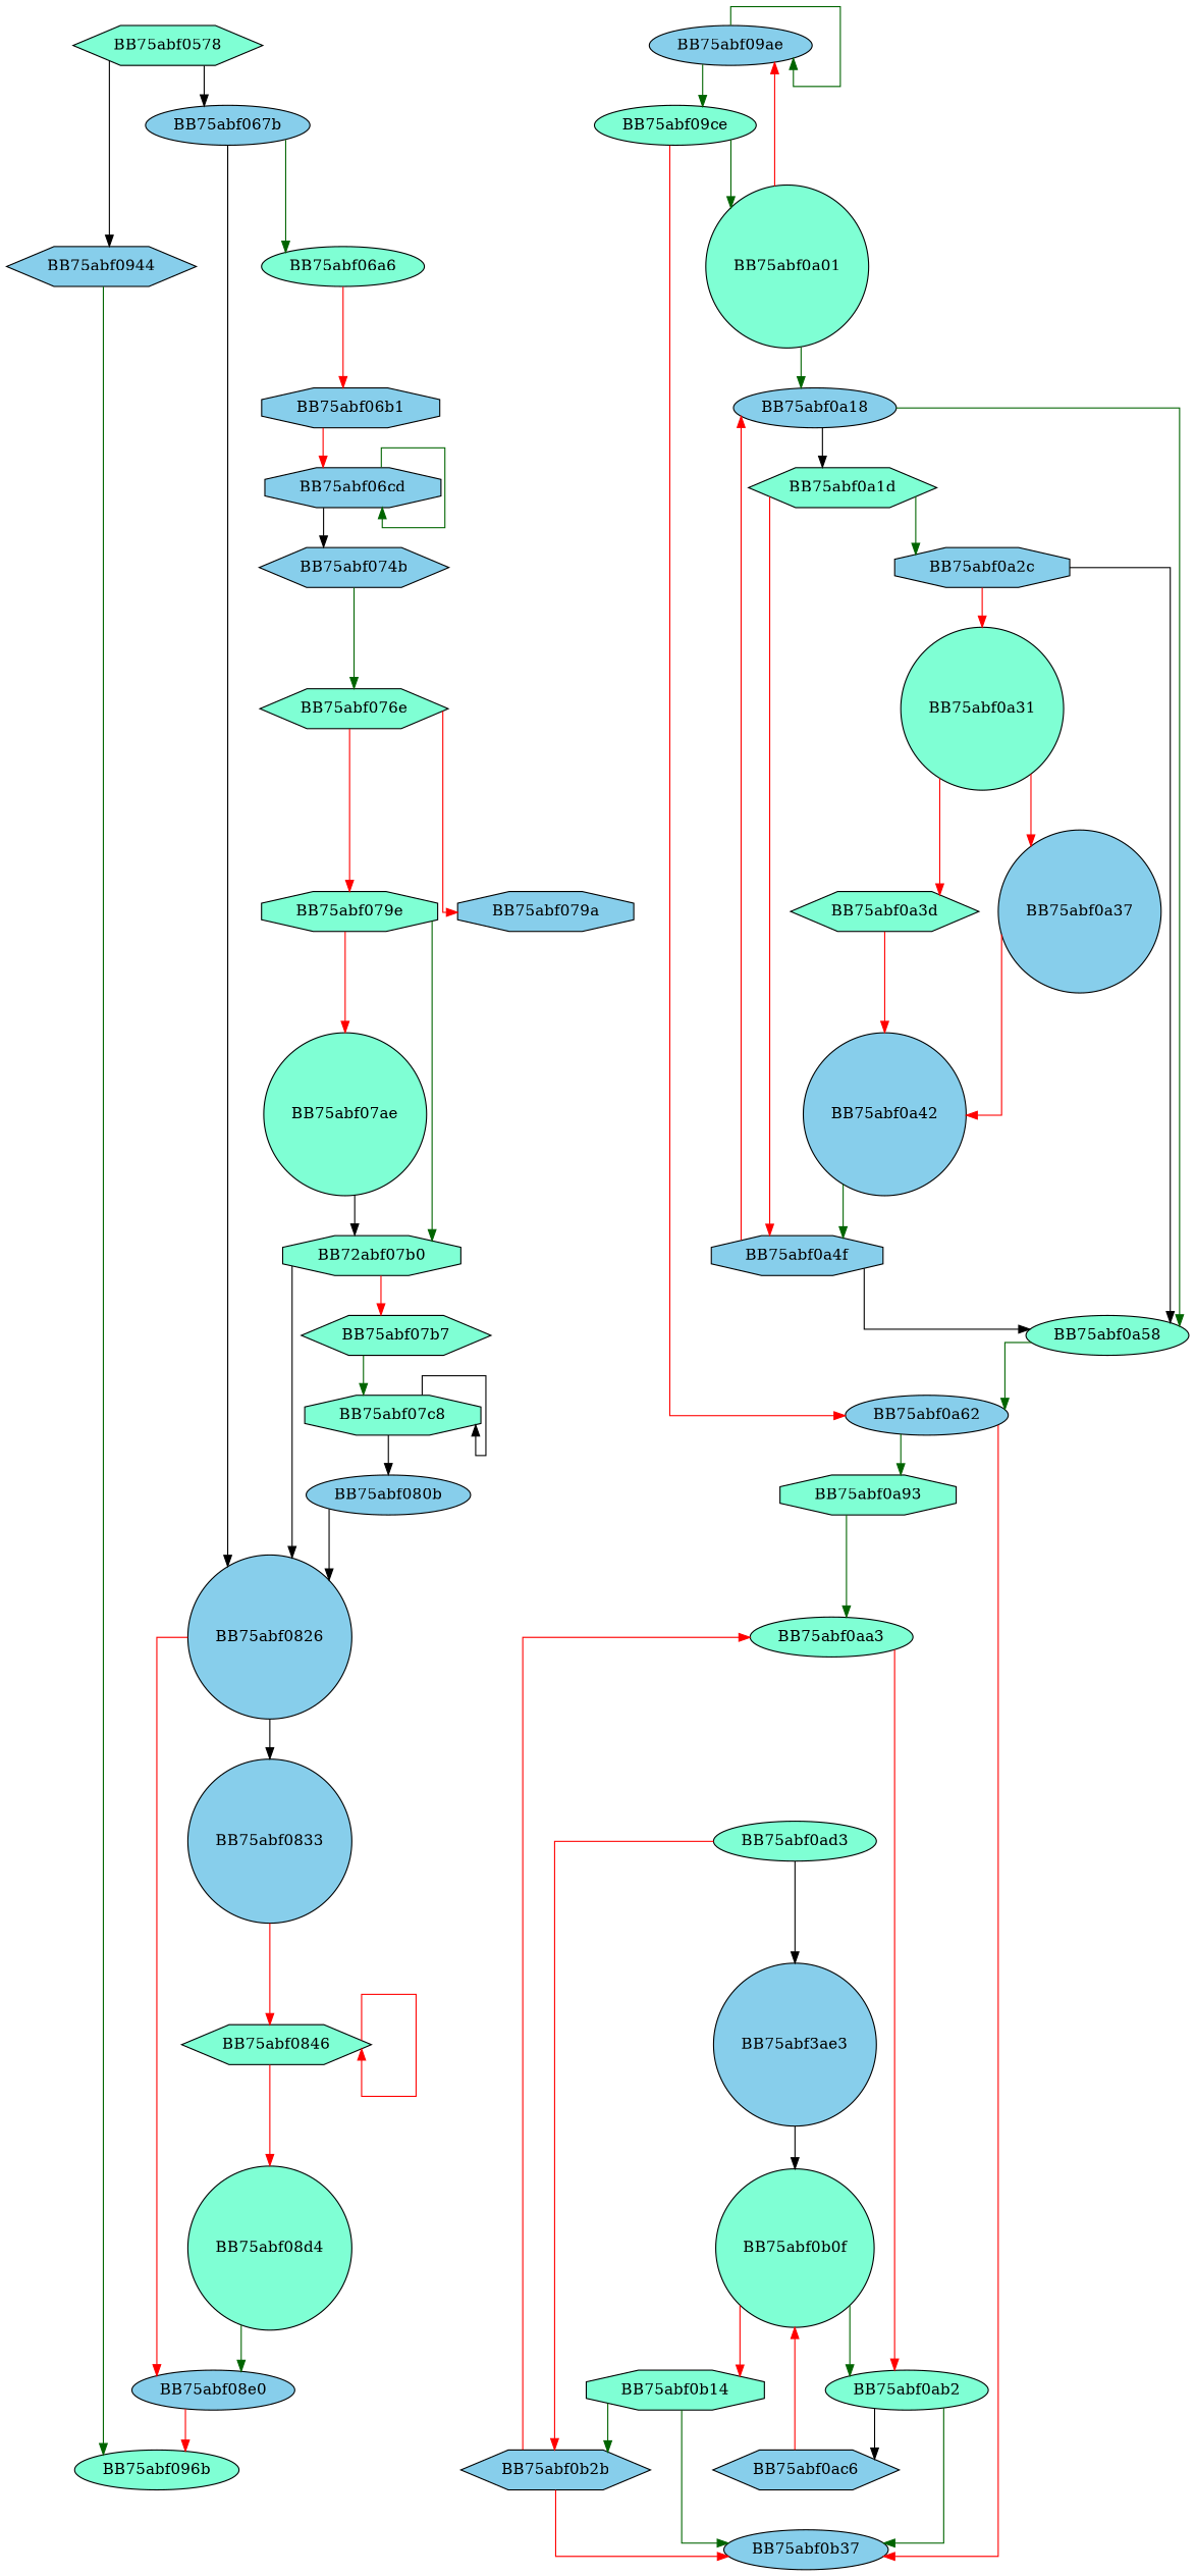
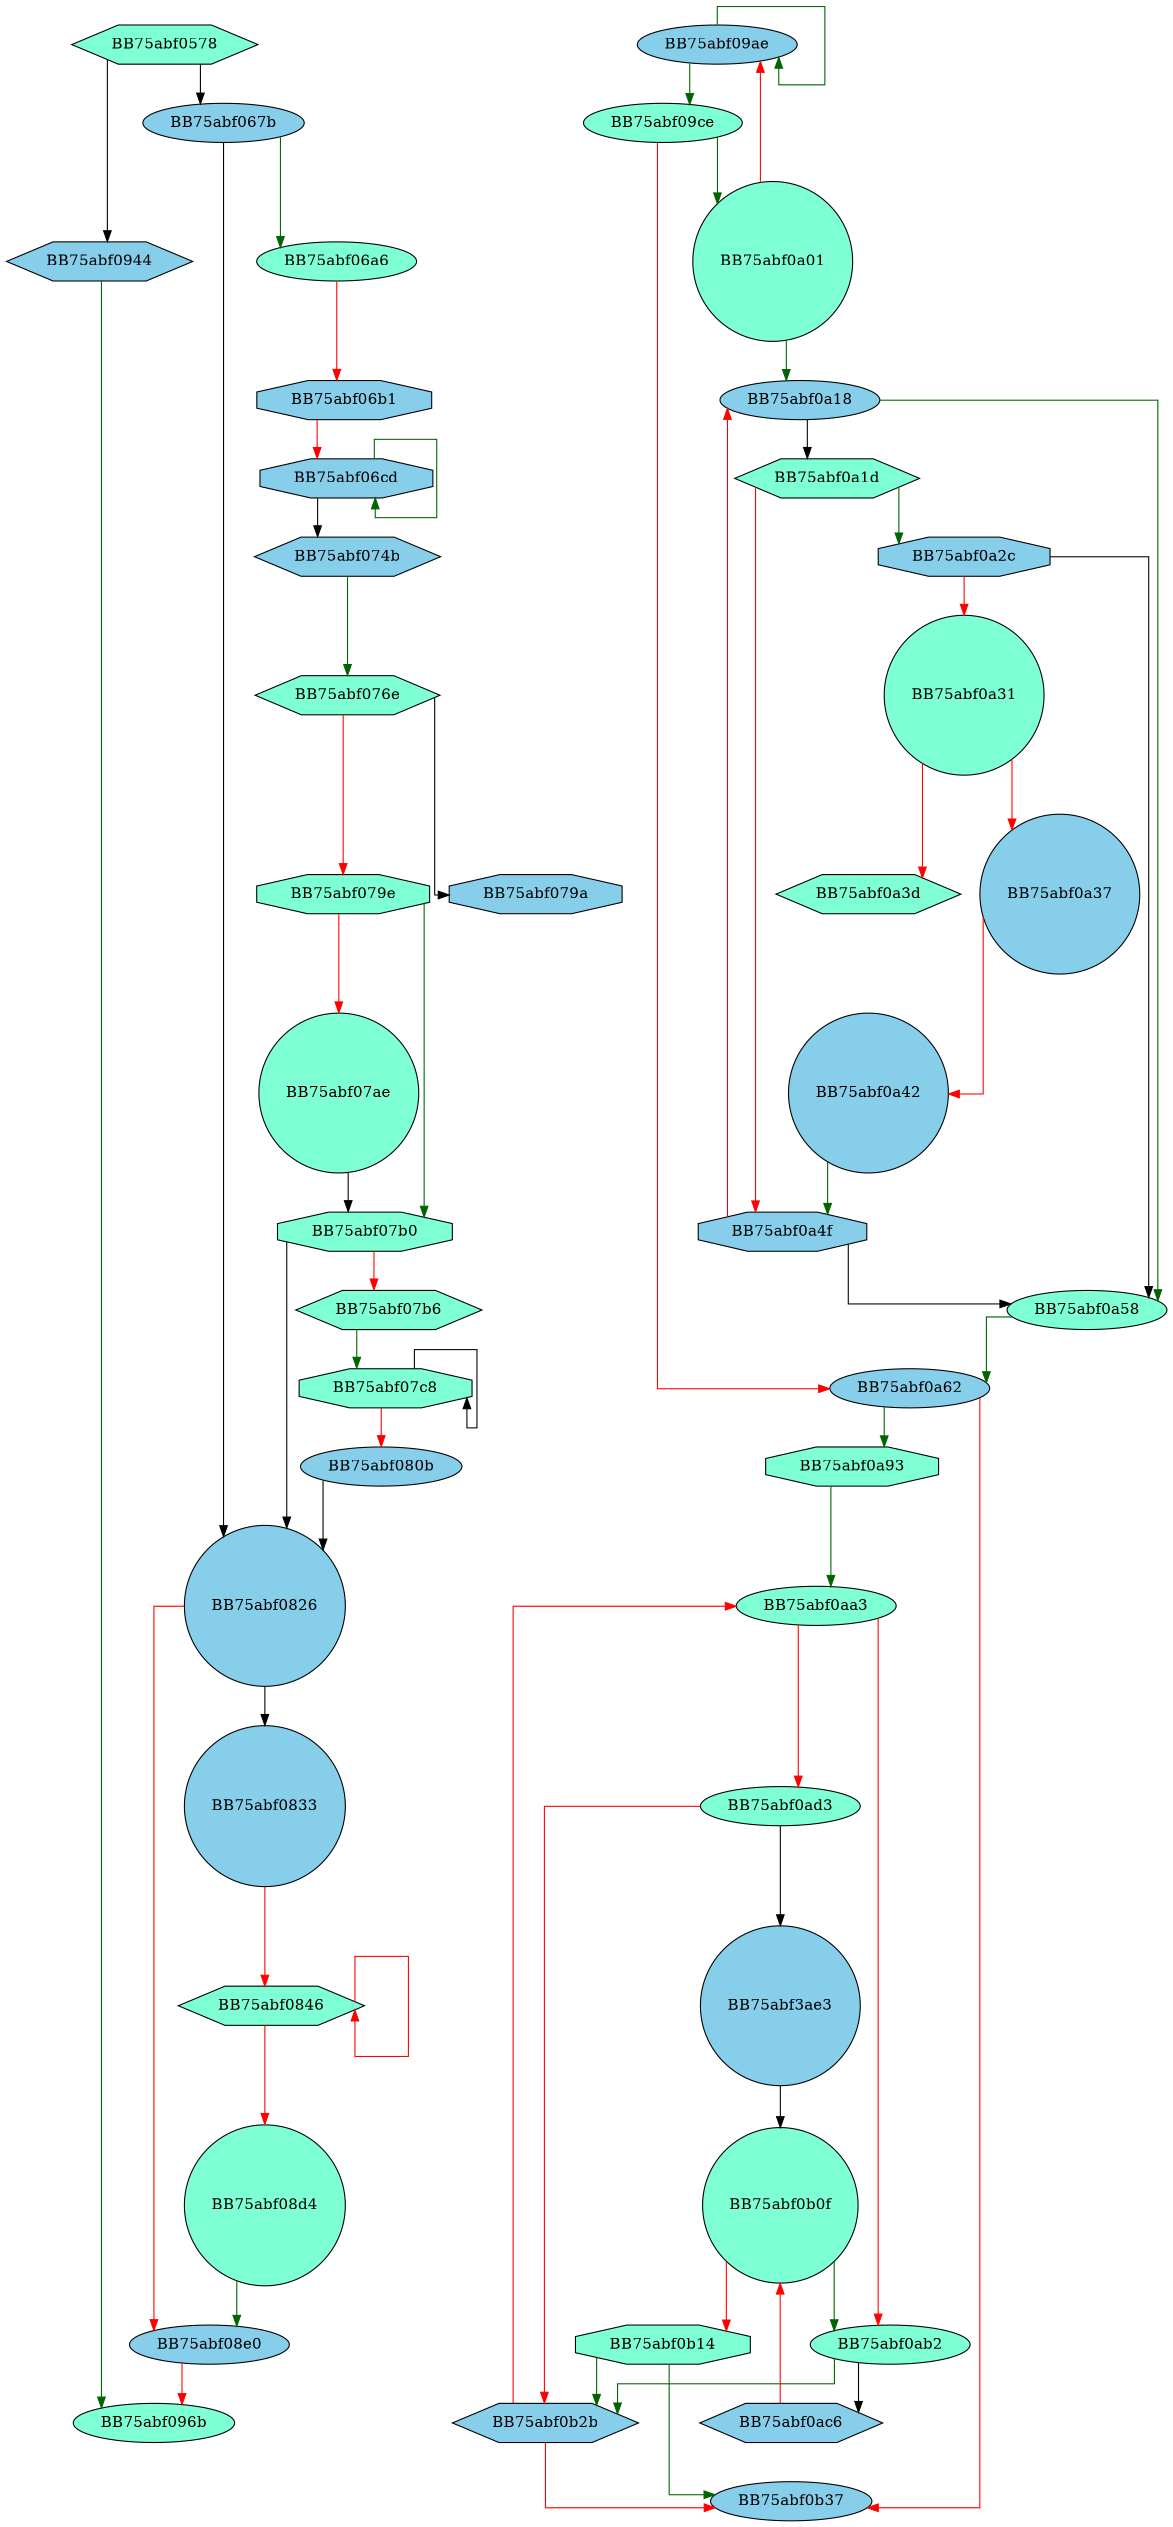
  digraph {
    splines=ortho
    node [fillcolor=aquamarine shape=ellipse style=filled]
    edge [color=red]
    BB75abf0578 [shape=hexagon]
    BB75abf0944 [fillcolor=skyblue shape=hexagon]
    BB75abf067b [fillcolor=skyblue]
    BB75abf096b
    BB75abf0826 [fillcolor=skyblue shape=circle]
    BB75abf06a6
    BB75abf08e0 [fillcolor=skyblue]
    BB75abf0833 [fillcolor=skyblue shape=circle]
    BB75abf06b1 [fillcolor=skyblue shape=octagon]
    BB75abf0846 [shape=hexagon]
    BB75abf076e [shape=hexagon]
    BB75abf079e [shape=octagon]
    BB75abf079a [fillcolor=skyblue shape=octagon]
    BB75abf06cd [fillcolor=skyblue shape=octagon]
    BB75abf07ae [shape=circle]
-   BB75abf07b0 [shape=octagon label=BB72abf07b0]
+   BB75abf07b0 [shape=octagon]
    BB75abf074b [fillcolor=skyblue shape=hexagon]
-   BB75abf07b7 [shape=hexagon]
+   BB75abf07b7 [shape=hexagon label=BB75abf07b6]
    BB75abf07c8 [shape=octagon]
    BB75abf080b [fillcolor=skyblue]
    BB75abf08d4 [shape=circle]
    BB75abf09ae [fillcolor=skyblue]
    BB75abf09ce
    BB75abf0a62 [fillcolor=skyblue]
    BB75abf0a01 [shape=circle]
    BB75abf0b37 [fillcolor=skyblue]
    BB75abf0a93 [shape=octagon]
    BB75abf0a18 [fillcolor=skyblue]
    BB75abf0aa3
    BB75abf0a58
    BB75abf0a1d [shape=hexagon]
    BB75abf0a4f [fillcolor=skyblue shape=octagon]
    BB75abf0a2c [fillcolor=skyblue shape=octagon]
    BB75abf0a31 [shape=circle]
    BB75abf0a3d [shape=hexagon]
    BB75abf0a37 [fillcolor=skyblue shape=circle]
    BB75abf0a42 [fillcolor=skyblue shape=circle]
    BB75abf0ad3
    BB75abf0ab2
    BB75abf0b2b [fillcolor=skyblue shape=hexagon]
    n41 [fillcolor=skyblue label=BB75abf3ae3 shape=circle]
    BB75abf0ac6 [fillcolor=skyblue shape=hexagon]
    BB75abf0b0f [shape=circle]
    BB75abf0b14 [shape=octagon]
    BB75abf0578 -> BB75abf0944 [color=black]
    BB75abf0578 -> BB75abf067b [color=black]
    BB75abf0944 -> BB75abf096b [color=darkgreen]
    BB75abf067b -> BB75abf0826 [color=black]
    BB75abf067b -> BB75abf06a6 [color=darkgreen]
    BB75abf0826 -> BB75abf08e0
    BB75abf0826 -> BB75abf0833 [color=black]
    BB75abf06a6 -> BB75abf06b1
    BB75abf08e0 -> BB75abf096b
    BB75abf0833 -> BB75abf0846
    BB75abf06b1 -> BB75abf06cd
    BB75abf0846 -> BB75abf0846
    BB75abf0846 -> BB75abf08d4
    BB75abf076e -> BB75abf079e
-   BB75abf076e -> BB75abf079a
+   BB75abf076e -> BB75abf079a [color=black]
    BB75abf079e -> BB75abf07ae
    BB75abf079e -> BB75abf07b0 [color=darkgreen]
    BB75abf06cd -> BB75abf06cd [color=darkgreen]
    BB75abf06cd -> BB75abf074b [color=black]
    BB75abf07ae -> BB75abf07b0 [color=black]
    BB75abf07b0 -> BB75abf0826 [color=black]
    BB75abf07b0 -> BB75abf07b7
    BB75abf074b -> BB75abf076e [color=darkgreen]
    BB75abf07b7 -> BB75abf07c8 [color=darkgreen]
    BB75abf07c8 -> BB75abf07c8 [color=black]
-   BB75abf07c8 -> BB75abf080b [color=black]
+   BB75abf07c8 -> BB75abf080b
    BB75abf080b -> BB75abf0826 [color=black]
    BB75abf08d4 -> BB75abf08e0 [color=darkgreen]
    BB75abf09ae -> BB75abf09ae [color=darkgreen]
    BB75abf09ae -> BB75abf09ce [color=darkgreen]
    BB75abf09ce -> BB75abf0a62
    BB75abf09ce -> BB75abf0a01 [color=darkgreen]
    BB75abf0a62 -> BB75abf0b37
    BB75abf0a62 -> BB75abf0a93 [color=darkgreen]
    BB75abf0a01 -> BB75abf09ae
    BB75abf0a01 -> BB75abf0a18 [color=darkgreen]
    BB75abf0a93 -> BB75abf0aa3 [color=darkgreen]
    BB75abf0a18 -> BB75abf0a58 [color=darkgreen]
    BB75abf0a18 -> BB75abf0a1d [color=black]
+   BB75abf0aa3 -> BB75abf0ad3
    BB75abf0aa3 -> BB75abf0ab2
    BB75abf0a58 -> BB75abf0a62 [color=darkgreen]
    BB75abf0a1d -> BB75abf0a4f
    BB75abf0a1d -> BB75abf0a2c [color=darkgreen]
    BB75abf0a4f -> BB75abf0a18
    BB75abf0a4f -> BB75abf0a58 [color=black]
    BB75abf0a2c -> BB75abf0a58 [color=black]
    BB75abf0a2c -> BB75abf0a31
    BB75abf0a31 -> BB75abf0a3d
    BB75abf0a31 -> BB75abf0a37
-   BB75abf0a3d -> BB75abf0a42
    BB75abf0a37 -> BB75abf0a42
    BB75abf0a42 -> BB75abf0a4f [color=darkgreen]
    BB75abf0ad3 -> BB75abf0b2b
    BB75abf0ad3 -> n41 [color=black]
-   BB75abf0ab2 -> BB75abf0b37 [color=darkgreen]
+   BB75abf0ab2 -> BB75abf0b2b [color=darkgreen]
    BB75abf0ab2 -> BB75abf0ac6 [color=black]
    BB75abf0b2b -> BB75abf0b37
    BB75abf0b2b -> BB75abf0aa3
    n41 -> BB75abf0b0f [color=black]
    BB75abf0ac6 -> BB75abf0b0f
    BB75abf0b0f -> BB75abf0ab2 [color=darkgreen]
    BB75abf0b0f -> BB75abf0b14
    BB75abf0b14 -> BB75abf0b37 [color=darkgreen]
    BB75abf0b14 -> BB75abf0b2b [color=darkgreen]
  }
